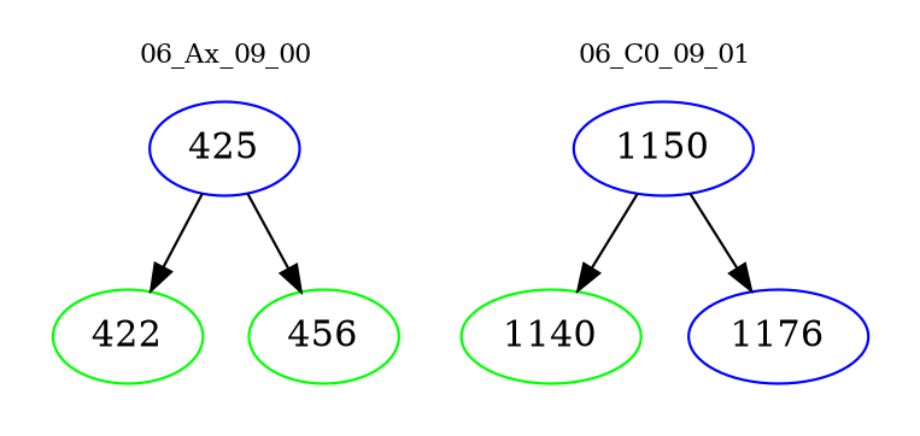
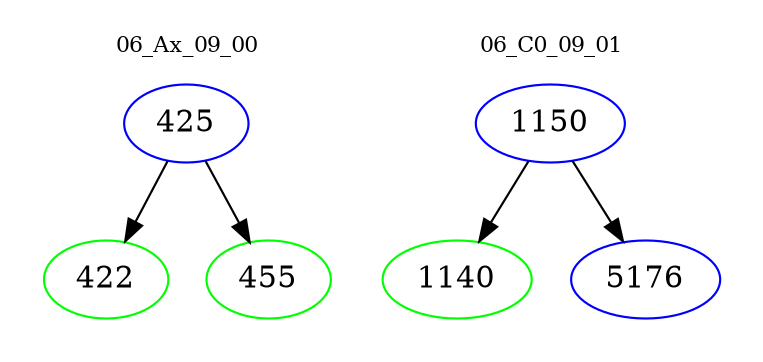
  digraph {
    node [color=blue]
    edge [color=black]
    n1 [label=425]
    n2 [color=green label=422]
-   n3 [color=green label=456]
+   n3 [color=green label=455]
    n4 [label=1150]
    n5 [color=green label=1140]
-   n6 [label=1176]
+   n6 [label=5176]
    subgraph cluster_1 {
      color=white
      fontsize=10
      label="06_Ax_09_00"
      n1
      n2
      n3
    }
    subgraph cluster_2 {
      color=white
      fontsize=10
      label="06_C0_09_01"
      n4
      n5
      n6
    }
    n1 -> n2
    n1 -> n3
    n4 -> n5
    n4 -> n6
  }
